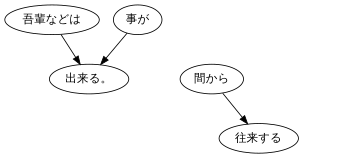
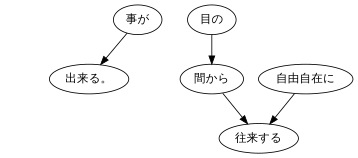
  digraph {
    fontname="Noto Sans"
    node [fontname="Noto Sans"]
    edge [fontname="Noto Sans" style=solid]
-   n1 [label="吾輩などは"]
    n2 [label="出来る。"]
+   n3 [label="目の"]
    n4 [label="間から"]
    n5 [label="往来する"]
+   n6 [label="自由自在に"]
    n7 [label="事が"]
-   n1 -> n2
+   n3 -> n4
    n4 -> n5
+   n6 -> n5
    n7 -> n2
  }
